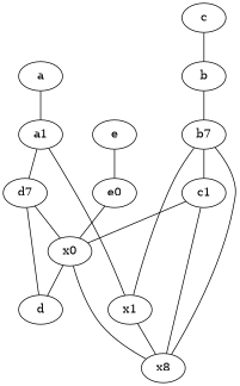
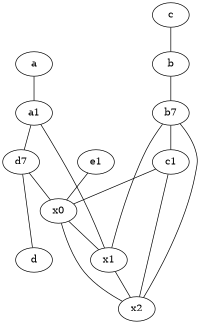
  graph {
    node [labelfontsize=50]
    n1 [label=d7]
    x0
-   x2 [label=x8]
+   x2
    x1
    n5 [label=b7]
    b
    c1
-   e1 [label=e0]
+   e1
    a
    a1
    c
-   e
    d
    n1 -- x0
    x0 -- x2
-   x0 -- d
+   x0 -- x1
    x1 -- x2
    n5 -- x2
    n5 -- x1
    n5 -- c1
    b -- n5
    c1 -- x0
    c1 -- x2
    e1 -- x0
    a -- a1
    a1 -- n1
    a1 -- x1
    c -- b
-   e -- e1
    d -- n1
  }
